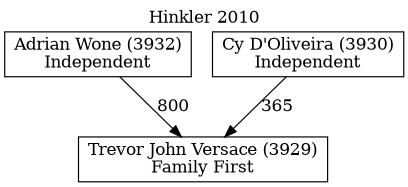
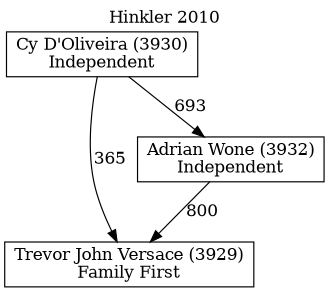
  digraph {
    label="Hinkler 2010"
    labelloc=t
    mclimit=10
    node [shape=box]
    n1 [label="Trevor John Versace (3929)\nFamily First"]
    n2 [label="Adrian Wone (3932)\nIndependent"]
    n3 [label="Cy D'Oliveira (3930)\nIndependent"]
    n2 -> n1 [label=800]
    n3 -> n1 [label=365]
+   n3 -> n2 [label=693]
  }
